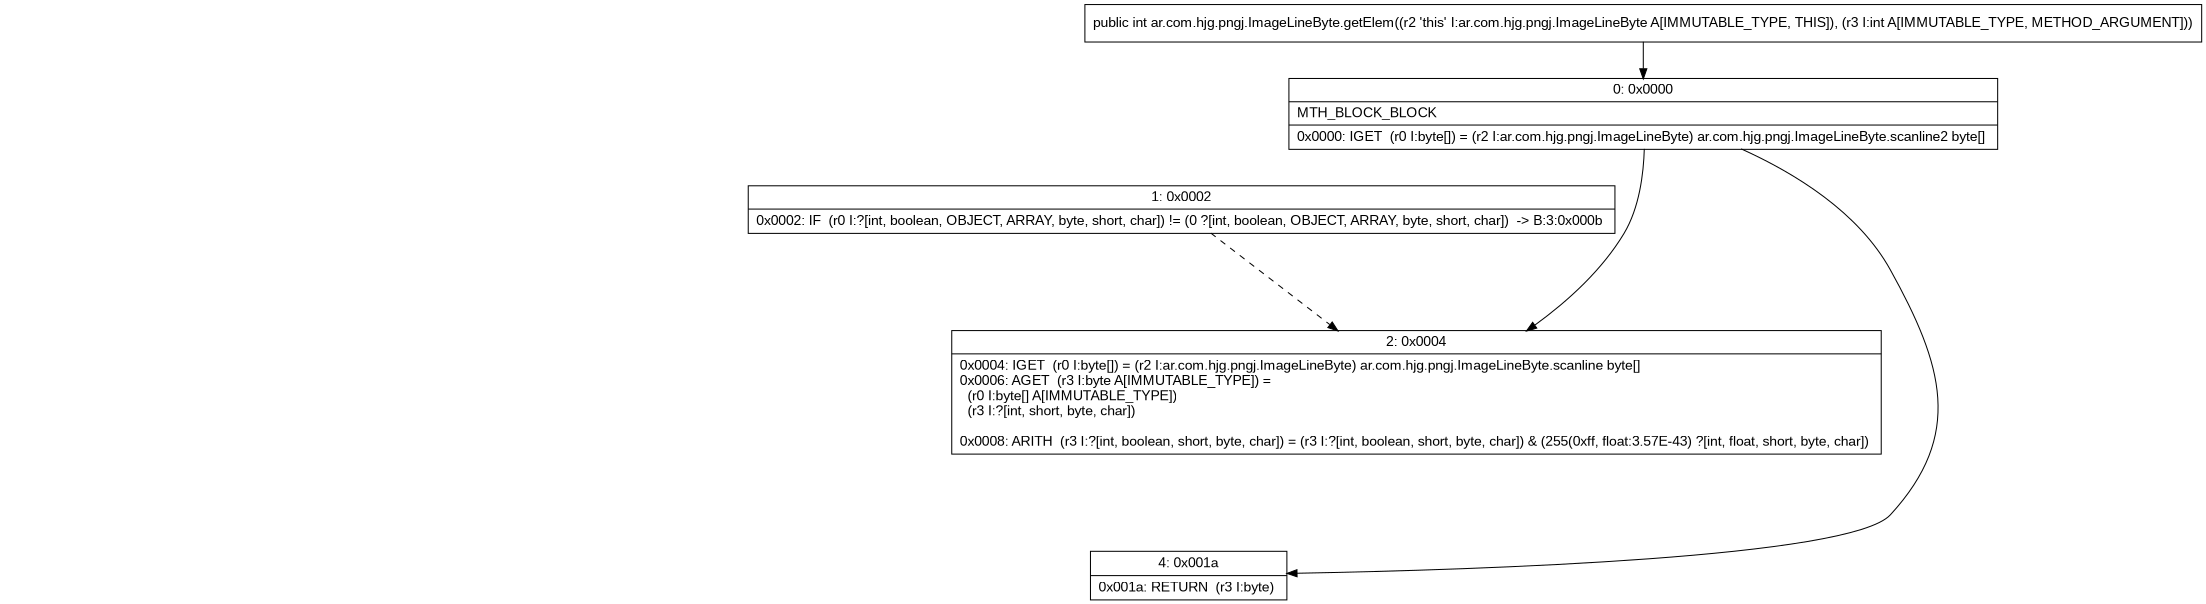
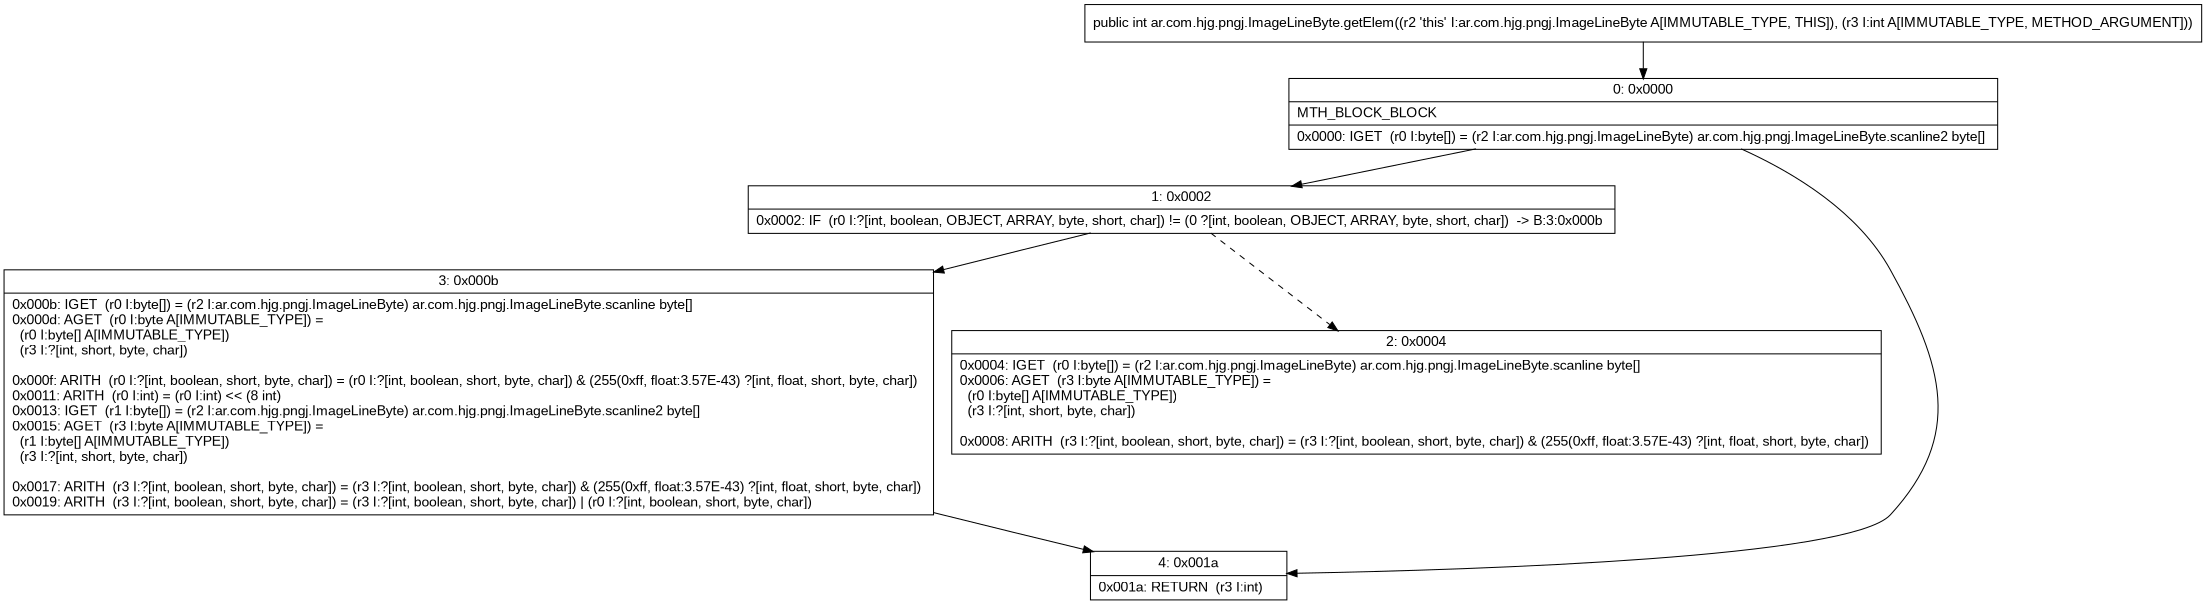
  digraph {
    fontname="Liberation Sans"
    node [fontname="Liberation Sans" shape=record]
    edge [fontname="Liberation Sans"]
    n1 [label="{0\:\ 0x0000|MTH_BLOCK_BLOCK\l|0x0000: IGET  (r0 I:byte[]) = (r2 I:ar.com.hjg.pngj.ImageLineByte) ar.com.hjg.pngj.ImageLineByte.scanline2 byte[] \l}"]
    n2 [label="{1\:\ 0x0002|0x0002: IF  (r0 I:?[int, boolean, OBJECT, ARRAY, byte, short, char]) != (0 ?[int, boolean, OBJECT, ARRAY, byte, short, char])  \-\> B:3:0x000b \l}"]
-   n3 [label="{4\:\ 0x001a|0x001a: RETURN  (r3 I:byte) \l}"]
+   n3 [label="{4\:\ 0x001a|0x001a: RETURN  (r3 I:int) \l}"]
    n4 [label="{2\:\ 0x0004|0x0004: IGET  (r0 I:byte[]) = (r2 I:ar.com.hjg.pngj.ImageLineByte) ar.com.hjg.pngj.ImageLineByte.scanline byte[] \l0x0006: AGET  (r3 I:byte A[IMMUTABLE_TYPE]) = \l  (r0 I:byte[] A[IMMUTABLE_TYPE])\l  (r3 I:?[int, short, byte, char])\l \l0x0008: ARITH  (r3 I:?[int, boolean, short, byte, char]) = (r3 I:?[int, boolean, short, byte, char]) & (255(0xff, float:3.57E\-43) ?[int, float, short, byte, char]) \l}"]
+   n5 [label="{3\:\ 0x000b|0x000b: IGET  (r0 I:byte[]) = (r2 I:ar.com.hjg.pngj.ImageLineByte) ar.com.hjg.pngj.ImageLineByte.scanline byte[] \l0x000d: AGET  (r0 I:byte A[IMMUTABLE_TYPE]) = \l  (r0 I:byte[] A[IMMUTABLE_TYPE])\l  (r3 I:?[int, short, byte, char])\l \l0x000f: ARITH  (r0 I:?[int, boolean, short, byte, char]) = (r0 I:?[int, boolean, short, byte, char]) & (255(0xff, float:3.57E\-43) ?[int, float, short, byte, char]) \l0x0011: ARITH  (r0 I:int) = (r0 I:int) \<\< (8 int) \l0x0013: IGET  (r1 I:byte[]) = (r2 I:ar.com.hjg.pngj.ImageLineByte) ar.com.hjg.pngj.ImageLineByte.scanline2 byte[] \l0x0015: AGET  (r3 I:byte A[IMMUTABLE_TYPE]) = \l  (r1 I:byte[] A[IMMUTABLE_TYPE])\l  (r3 I:?[int, short, byte, char])\l \l0x0017: ARITH  (r3 I:?[int, boolean, short, byte, char]) = (r3 I:?[int, boolean, short, byte, char]) & (255(0xff, float:3.57E\-43) ?[int, float, short, byte, char]) \l0x0019: ARITH  (r3 I:?[int, boolean, short, byte, char]) = (r3 I:?[int, boolean, short, byte, char]) \| (r0 I:?[int, boolean, short, byte, char]) \l}"]
    n6 [label="{public int ar.com.hjg.pngj.ImageLineByte.getElem((r2 'this' I:ar.com.hjg.pngj.ImageLineByte A[IMMUTABLE_TYPE, THIS]), (r3 I:int A[IMMUTABLE_TYPE, METHOD_ARGUMENT])) }"]
-   n1 -> n4
+   n1 -> n2
    n1 -> n3
    n2 -> n4 [style=dashed]
+   n2 -> n5
+   n5 -> n3
    n6 -> n1
  }
